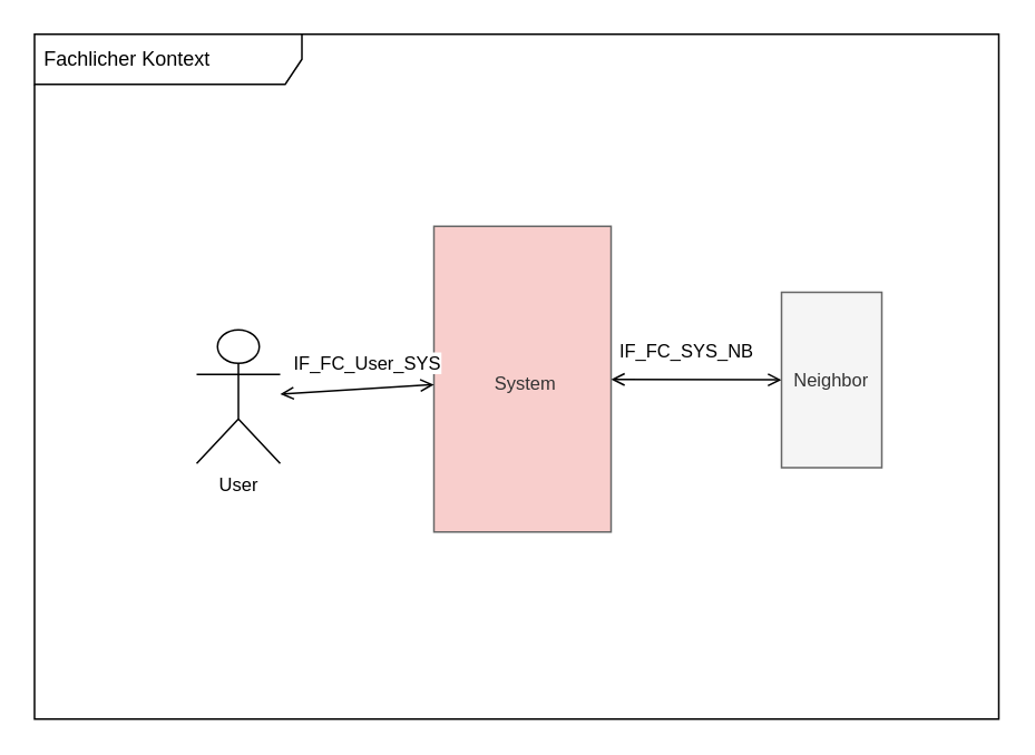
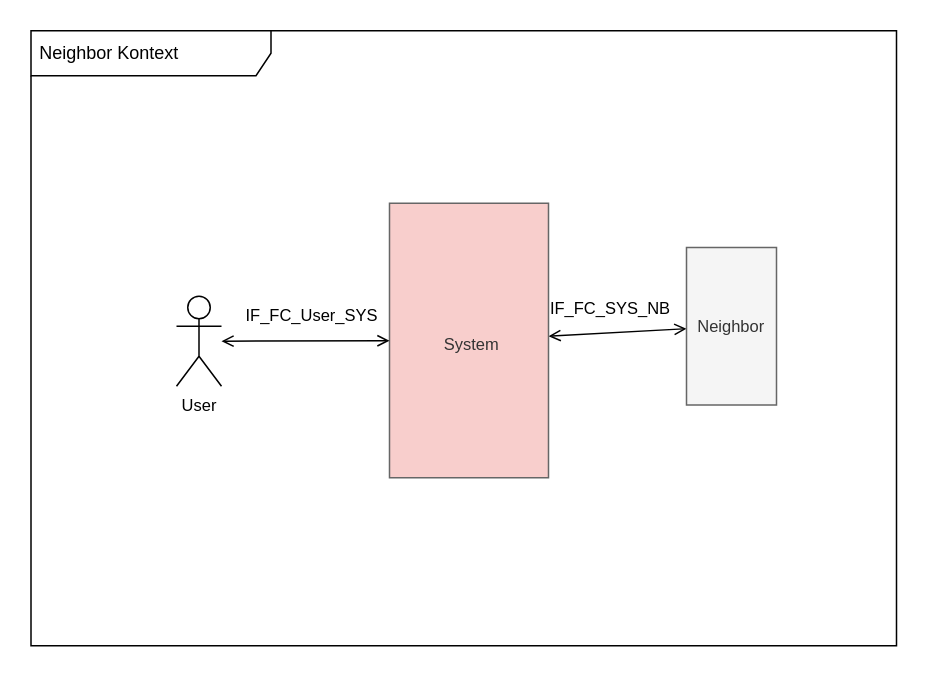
  <mxCell id="0" />
  <mxCell id="1" value="DiagramFrame" style="locked=1;" parent="0" />
- <mxCell id="2" value="Fachlicher Kontext" style="shape=umlFrame;whiteSpace=wrap;html=1;pointerEvents=0;recursiveResize=0;container=1;collapsible=0;width=160;fillColor=none;align=left;spacingLeft=4;" parent="1" vertex="1"><mxGeometry x="20" width="577" height="410" as="geometry" y="20" /></mxCell>
+ <mxCell id="2" value="Neighbor Kontext" style="shape=umlFrame;whiteSpace=wrap;html=1;pointerEvents=0;recursiveResize=0;container=1;collapsible=0;width=160;fillColor=none;align=left;spacingLeft=4;" parent="1" vertex="1"><mxGeometry x="20" width="577" height="410" as="geometry" y="20" /></mxCell>
  <mxCell id="3" value="Content" style="" parent="0" />
  <mxCell id="4" style="edgeStyle=none;shape=connector;rounded=1;html=1;strokeColor=default;align=center;verticalAlign=middle;fontFamily=Helvetica;fontSize=11;fontColor=default;labelBackgroundColor=default;startArrow=open;startFill=0;endArrow=open;endFill=0;" edge="1" parent="3" source="6" target="10"><mxGeometry relative="1" as="geometry" /></mxCell>
  <mxCell id="5" value="IF_FC_SYS_NB" style="edgeLabel;html=1;align=center;verticalAlign=middle;resizable=0;points=[];fontFamily=Helvetica;fontSize=11;fontColor=default;labelBackgroundColor=default;" vertex="1" connectable="0" parent="4"><mxGeometry x="-0.118" relative="1" as="geometry"><mxPoint y="-17" as="offset" /></mxGeometry></mxCell>
  <mxCell id="6" value="System" style="rounded=0;whiteSpace=wrap;html=1;fillColor=#f8cecc;container=1;collapsible=0;recursiveResize=0;align=center;verticalAlign=middle;spacingLeft=4;spacingTop=4;strokeColor=#666666;fontFamily=Helvetica;fontSize=11;fontColor=#333333;labelBackgroundColor=none;" vertex="1" parent="3"><mxGeometry x="259" y="135" width="106" height="183" as="geometry" /></mxCell>
  <mxCell id="7" style="edgeStyle=none;html=1;endArrow=open;endFill=0;startArrow=open;startFill=0;" edge="1" parent="3" source="9" target="6"><mxGeometry relative="1" as="geometry" /></mxCell>
  <mxCell id="8" value="IF_FC_User_SYS" style="edgeLabel;html=1;align=center;verticalAlign=middle;resizable=0;points=[];fontFamily=Helvetica;fontSize=11;fontColor=default;labelBackgroundColor=default;" vertex="1" connectable="0" parent="7"><mxGeometry x="-0.178" y="2" relative="1" as="geometry"><mxPoint x="14" y="-15" as="offset" /></mxGeometry></mxCell>
- <mxCell id="9" value="User" style="shape=umlActor;verticalLabelPosition=bottom;verticalAlign=top;html=1;outlineConnect=0;fontFamily=Helvetica;fontSize=11;fontColor=default;labelBackgroundColor=default;" vertex="1" parent="3"><mxGeometry x="117" y="197" width="50" height="80" as="geometry" /></mxCell>
- <mxCell id="10" value="Neighbor" style="rounded=0;whiteSpace=wrap;html=1;fontFamily=Helvetica;fontSize=11;fontColor=#333333;labelBackgroundColor=none;fillColor=#f5f5f5;strokeColor=#666666;" vertex="1" parent="3"><mxGeometry x="467" y="174.5" width="60" height="105" as="geometry" /></mxCell>
+ <mxCell id="9" value="User" style="shape=umlActor;verticalLabelPosition=bottom;verticalAlign=top;html=1;outlineConnect=0;fontFamily=Helvetica;fontSize=11;fontColor=default;labelBackgroundColor=default;" vertex="1" parent="3"><mxGeometry x="117" y="197" width="30" height="60" as="geometry" /></mxCell>
+ <mxCell id="10" value="Neighbor" style="rounded=0;whiteSpace=wrap;html=1;fontFamily=Helvetica;fontSize=11;fontColor=#333333;labelBackgroundColor=none;fillColor=#f5f5f5;strokeColor=#666666;" vertex="1" parent="3"><mxGeometry x="457" y="164.5" width="60" height="105" as="geometry" /></mxCell>
